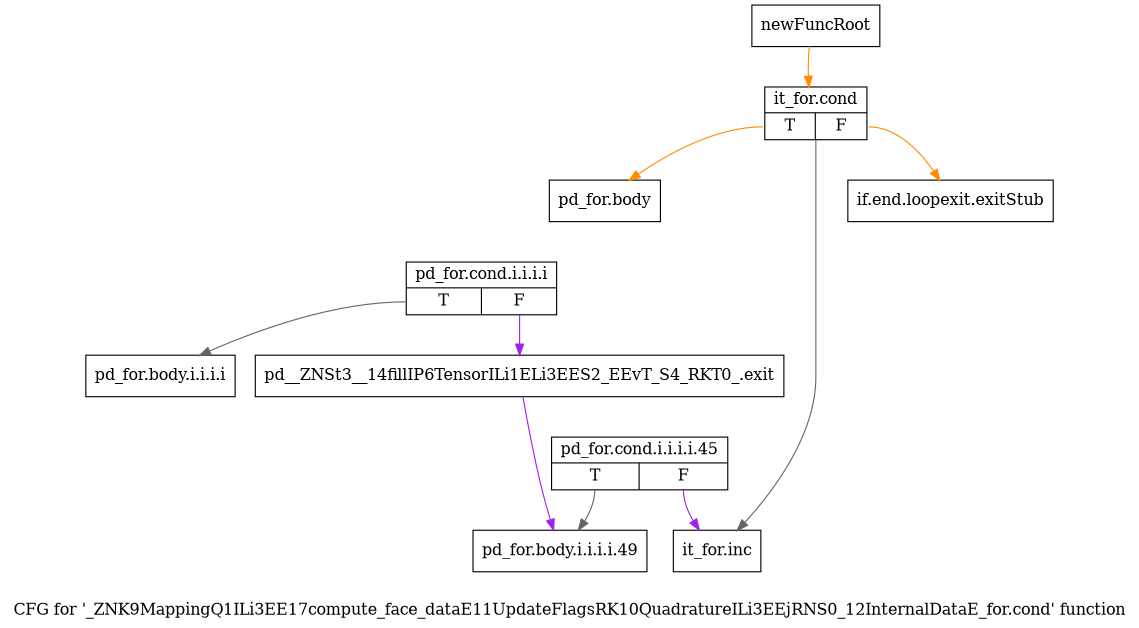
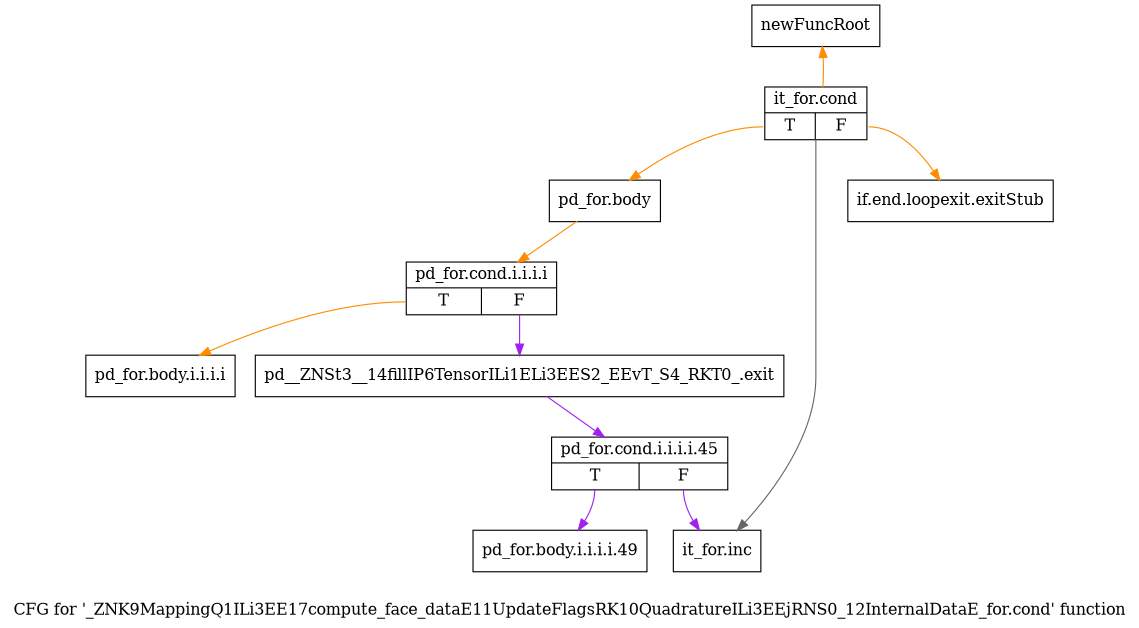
  digraph {
    label="CFG for '_ZNK9MappingQ1ILi3EE17compute_face_dataE11UpdateFlagsRK10QuadratureILi3EEjRNS0_12InternalDataE_for.cond' function"
    node [shape=record]
    edge [color=darkorange]
    n1 [label="{newFuncRoot}"]
    n2 [label="{it_for.cond|{<s0>T|<s1>F}}"]
    n3 [label="{if.end.loopexit.exitStub}"]
    n4 [label="{pd_for.body}"]
    n5 [label="{it_for.inc}"]
    n6 [label="{pd_for.cond.i.i.i.i|{<s0>T|<s1>F}}"]
    n7 [label="{pd_for.body.i.i.i.i}"]
    n8 [label="{pd__ZNSt3__14fillIP6TensorILi1ELi3EES2_EEvT_S4_RKT0_.exit}"]
    n9 [label="{pd_for.cond.i.i.i.i.45|{<s0>T|<s1>F}}"]
    n10 [label="{pd_for.body.i.i.i.i.49}"]
-   n1 -> n2
+   n2 -> n1
    n2 -> n3 [tailport=s1]
    n2 -> n4 [tailport=s0]
    n2 -> n5 [color=gray40]
-   n6 -> n7 [color=gray40 tailport=s0]
+   n4 -> n6
+   n6 -> n7 [tailport=s0]
    n6 -> n8 [color=purple tailport=s1]
-   n8 -> n10 [color=purple]
+   n8 -> n9 [color=purple]
    n9 -> n5 [color=purple tailport=s1]
-   n9 -> n10 [color=gray40 tailport=s0]
+   n9 -> n10 [color=purple tailport=s0]
  }
